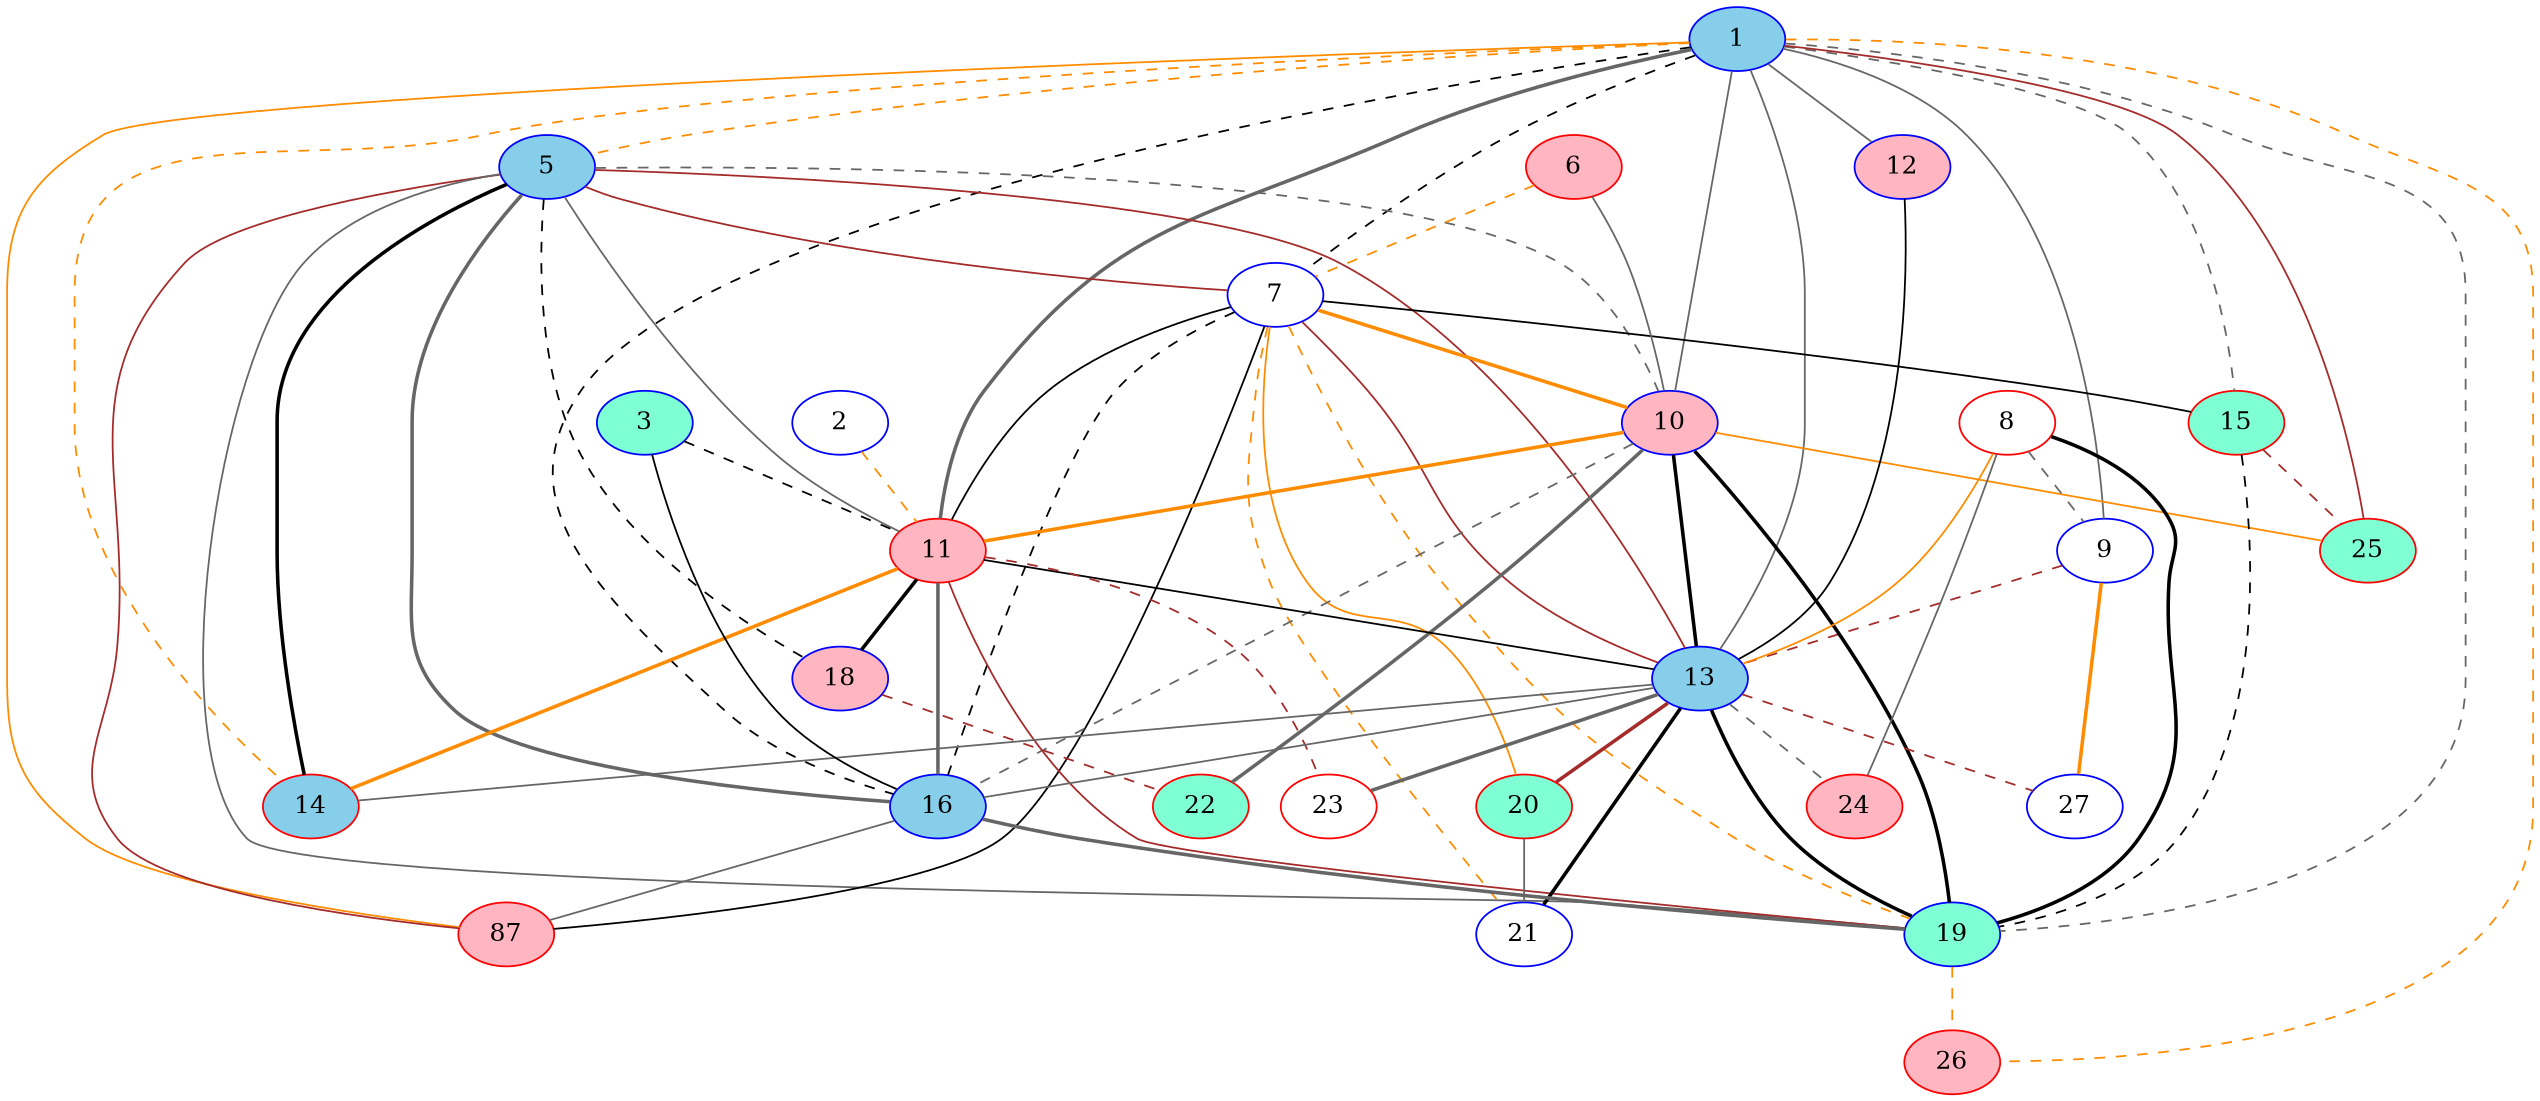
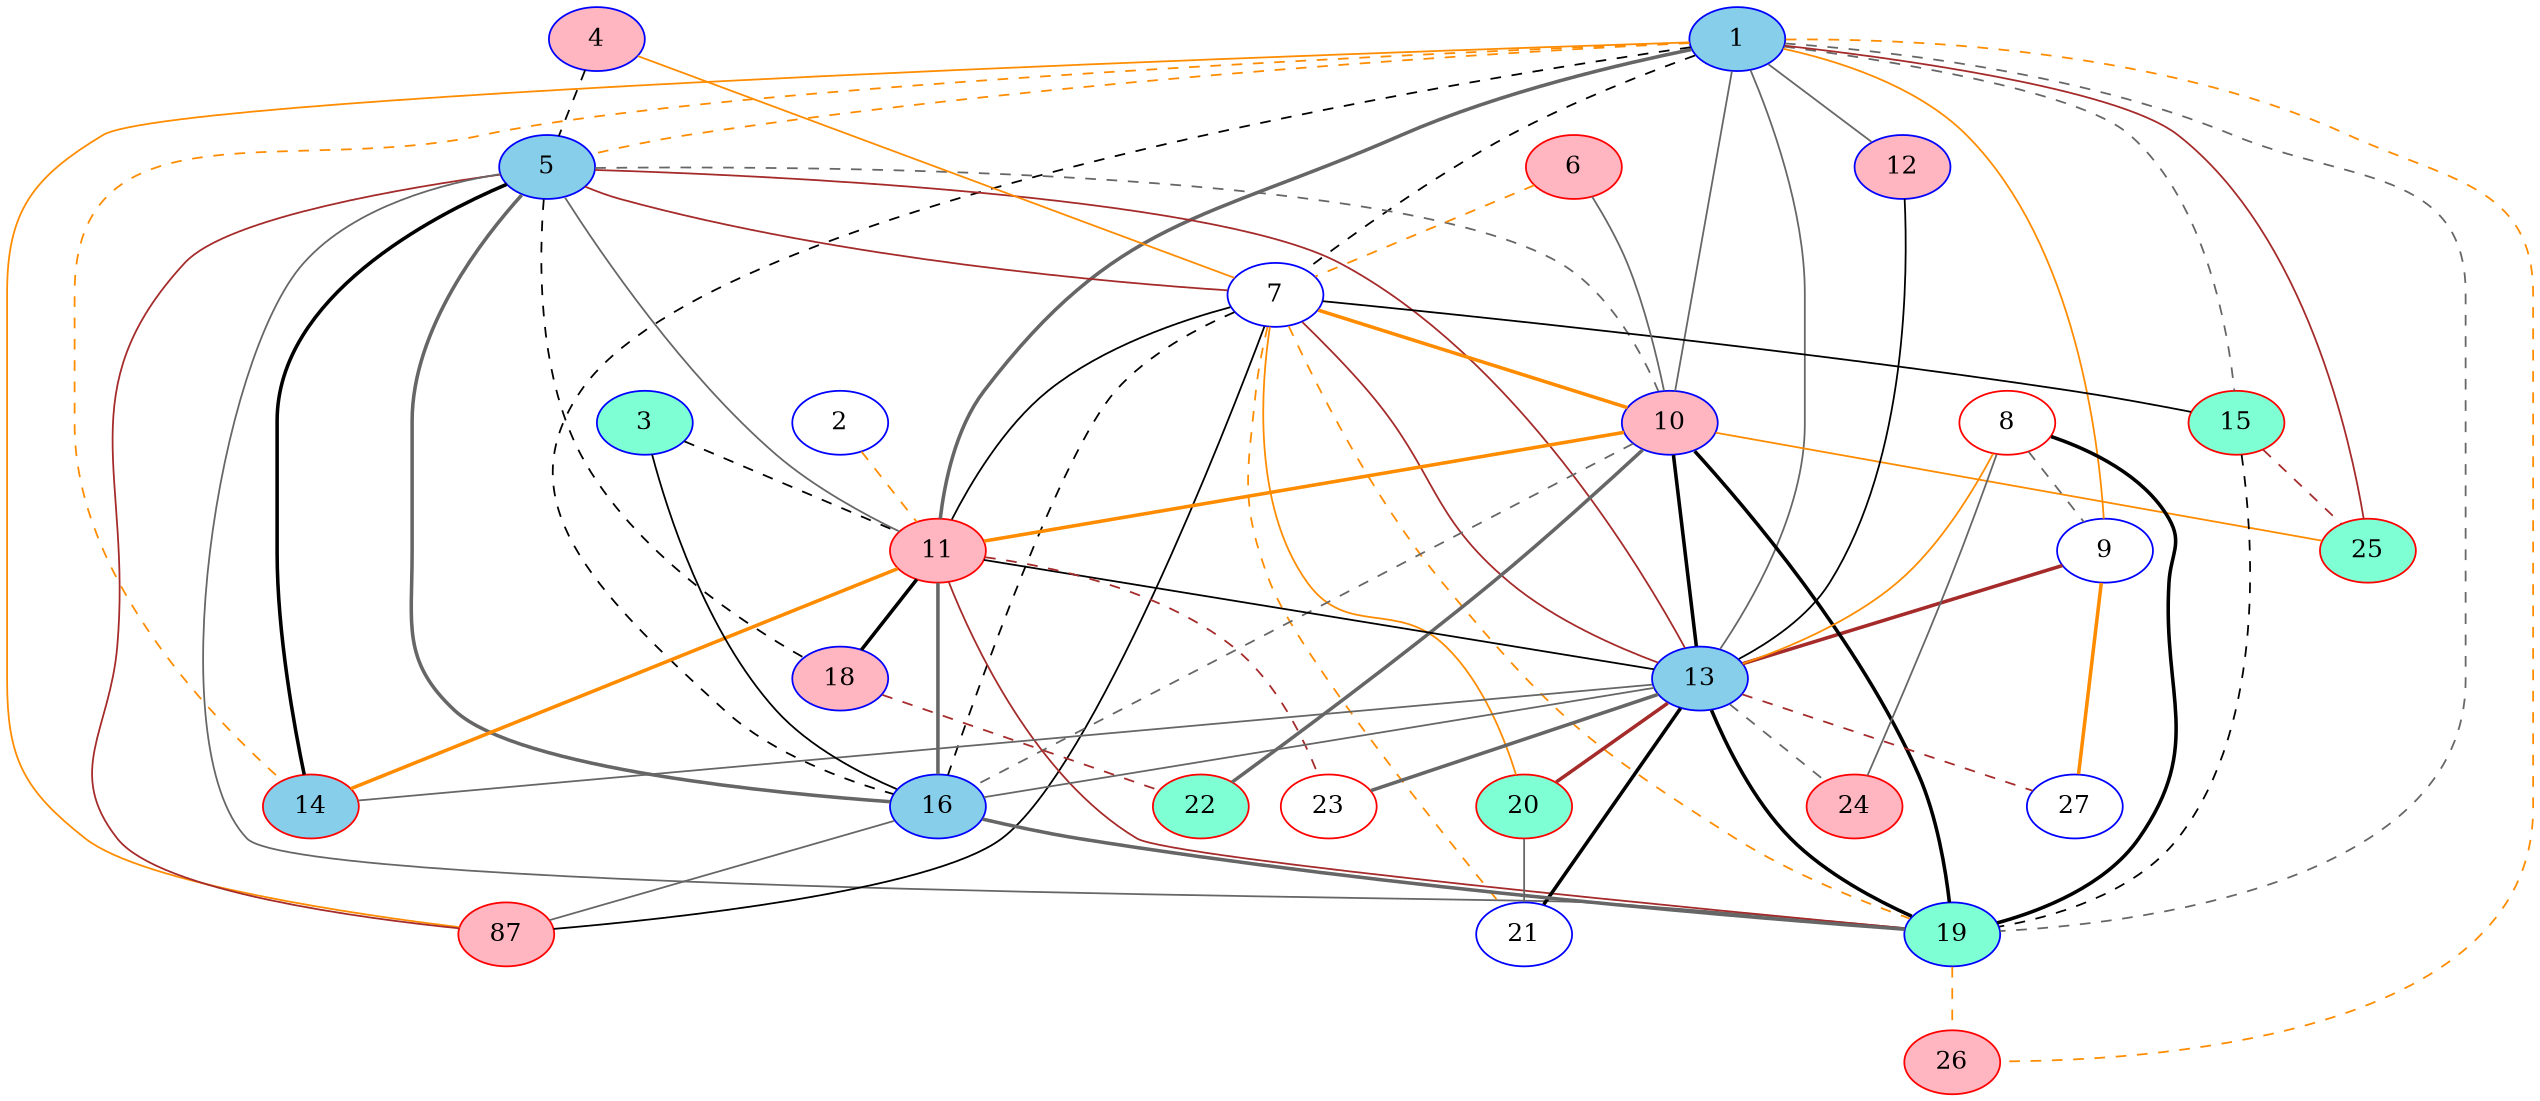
  graph {
    node [color=blue fillcolor=lightpink style=filled]
    edge [color=gray40 style=solid weight=1.0]
    1 [fillcolor=skyblue]
    5 [fillcolor=skyblue]
    7 [fillcolor=white]
    9 [fillcolor=white]
    10
    11 [color=red]
    12
    13 [fillcolor=skyblue]
    14 [color=red fillcolor=skyblue]
    15 [color=red fillcolor=aquamarine]
    16 [fillcolor=skyblue]
    n12 [color=red label=87]
    19 [fillcolor=aquamarine]
    25 [color=red fillcolor=aquamarine]
    26 [color=red]
    18
    20 [color=red fillcolor=aquamarine]
    21 [fillcolor=white]
    27 [fillcolor=white]
    22 [color=red fillcolor=aquamarine]
    23 [color=red fillcolor=white]
    24 [color=red]
    2 [fillcolor=white]
    3 [fillcolor=aquamarine]
+   4
    6 [color=red]
    8 [color=red fillcolor=white]
    1 -- 5 [color=darkorange style=dashed weight=3.0]
    1 -- 7 [color=black style=dashed weight=3.0]
-   1 -- 9 [weight=2.0]
+   1 -- 9 [color=darkorange weight=2.0]
    1 -- 10 [weight=3.0]
    1 -- 11 [style=bold weight=4.0]
    1 -- 12 [weight=2.0]
    1 -- 13 [weight=4.0]
    1 -- 14 [color=darkorange style=dashed]
    1 -- 15 [style=dashed]
    1 -- 16 [color=black style=dashed weight=3.0]
    1 -- n12 [color=darkorange]
    1 -- 19 [style=dashed weight=3.0]
    1 -- 25 [color=brown]
    1 -- 26 [color=darkorange style=dashed]
    5 -- 7 [color=brown weight=2.0]
    5 -- 10 [style=dashed]
    5 -- 11
    5 -- 13 [color=brown weight=2.0]
    5 -- 14 [color=black style=bold]
    5 -- 16 [style=bold]
    5 -- n12 [color=brown]
    5 -- 19
    5 -- 18 [color=black style=dashed]
    7 -- 10 [color=darkorange style=bold]
    7 -- 11 [color=black weight=2.0]
    7 -- 13 [color=brown]
    7 -- 15 [color=black]
    7 -- 16 [color=black style=dashed weight=2.0]
    7 -- n12 [color=black]
    7 -- 19 [color=darkorange style=dashed weight=2.0]
    7 -- 20 [color=darkorange]
    7 -- 21 [color=darkorange style=dashed]
-   9 -- 13 [color=brown style=dashed]
+   9 -- 13 [color=brown style=bold]
    9 -- 27 [color=darkorange style=bold]
    10 -- 11 [color=darkorange style=bold]
    10 -- 13 [color=black style=bold]
    10 -- 16 [style=dashed weight=2.0]
    10 -- 19 [color=black style=bold]
    10 -- 25 [color=darkorange]
    10 -- 22 [style=bold]
    11 -- 13 [color=black]
    11 -- 14 [color=darkorange style=bold]
    11 -- 16 [style=bold weight=3.0]
    11 -- 19 [color=brown]
    11 -- 18 [color=black style=bold weight=3.0]
    11 -- 23 [color=brown style=dashed]
    12 -- 13 [color=black]
    13 -- 14
    13 -- 16
    13 -- 19 [color=black style=bold]
    13 -- 20 [color=brown style=bold]
    13 -- 21 [color=black style=bold]
    13 -- 27 [color=brown style=dashed]
    13 -- 23 [style=bold]
    13 -- 24 [style=dashed]
    15 -- 19 [color=black style=dashed]
    15 -- 25 [color=brown style=dashed]
    16 -- n12
    16 -- 19 [style=bold]
    19 -- 26 [color=darkorange style=dashed weight=2.0]
    18 -- 22 [color=brown style=dashed]
    20 -- 21
    2 -- 11 [color=darkorange style=dashed weight=2.0]
    3 -- 11 [color=black style=dashed]
    3 -- 16 [color=black]
+   4 -- 5 [color=black style=dashed]
+   4 -- 7 [color=darkorange]
    6 -- 7 [color=darkorange style=dashed]
    6 -- 10
    8 -- 9 [style=dashed]
    8 -- 13 [color=darkorange]
    8 -- 19 [color=black style=bold]
    8 -- 24
  }
